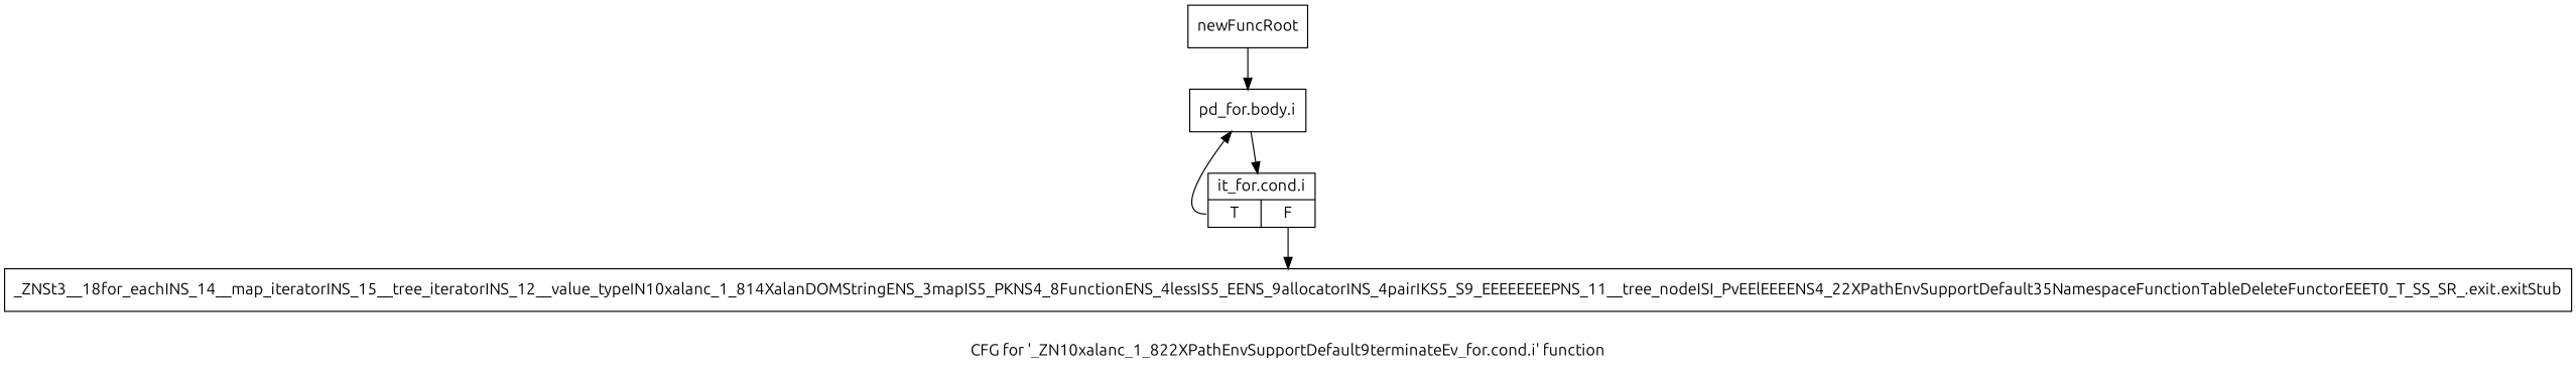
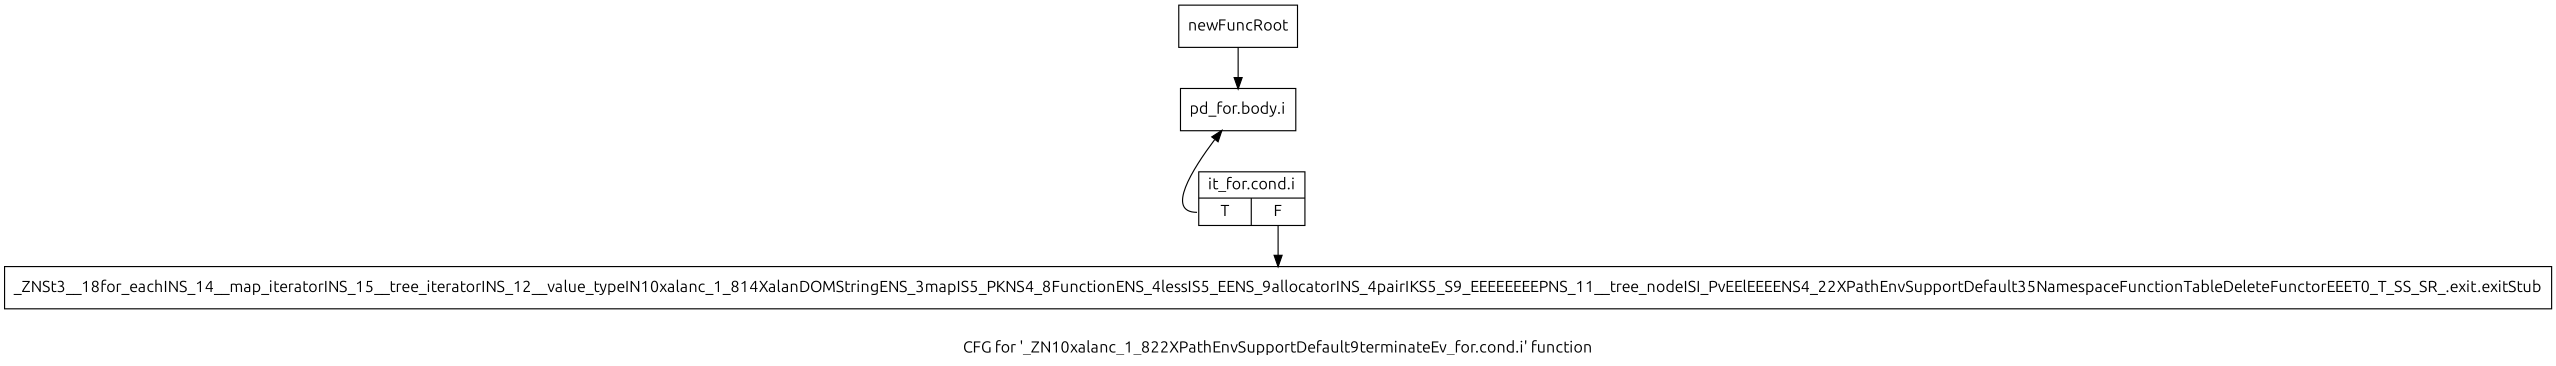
  digraph {
    fontname=Ubuntu
    label="CFG for '_ZN10xalanc_1_822XPathEnvSupportDefault9terminateEv_for.cond.i' function"
    node [fontname=Ubuntu shape=record]
    edge [fontname=Ubuntu]
    n1 [label="{newFuncRoot}"]
    n2 [label="{pd_for.body.i}"]
    n3 [label="{it_for.cond.i|{<s0>T|<s1>F}}"]
    n4 [label="{_ZNSt3__18for_eachINS_14__map_iteratorINS_15__tree_iteratorINS_12__value_typeIN10xalanc_1_814XalanDOMStringENS_3mapIS5_PKNS4_8FunctionENS_4lessIS5_EENS_9allocatorINS_4pairIKS5_S9_EEEEEEEEPNS_11__tree_nodeISI_PvEElEEEENS4_22XPathEnvSupportDefault35NamespaceFunctionTableDeleteFunctorEEET0_T_SS_SR_.exit.exitStub}"]
    n1 -> n2
-   n2 -> n3
    n3 -> n2 [tailport=s0]
    n3 -> n4 [tailport=s1]
  }
